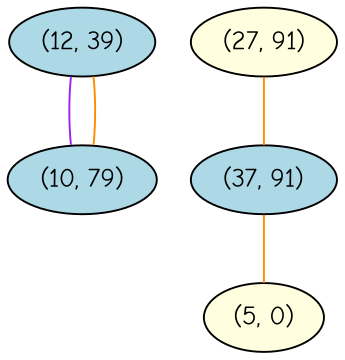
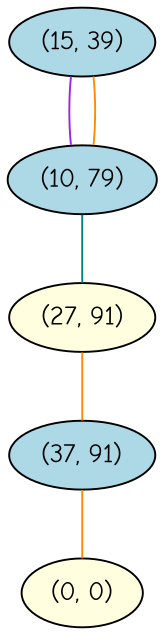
  graph {
    fontname="Comic Neue"
    node [fillcolor=lightblue fontname="Comic Neue" style=filled]
    edge [color=darkorange fontname="Comic Neue" weight=1]
    n1 [label="(10, 79)"]
-   "(15, 39)" [label="(12, 39)"]
+   "(15, 39)"
    "(27, 91)" [fillcolor=lightyellow]
-   "(0, 0)" [fillcolor=lightyellow label="(5, 0)"]
+   "(0, 0)" [fillcolor=lightyellow]
    "(37, 91)"
+   n1 -- "(27, 91)" [color=teal]
    "(15, 39)" -- n1 [color=purple weight=2]
    "(15, 39)" -- n1
    "(27, 91)" -- "(37, 91)"
    "(37, 91)" -- "(0, 0)" [weight=4]
  }
